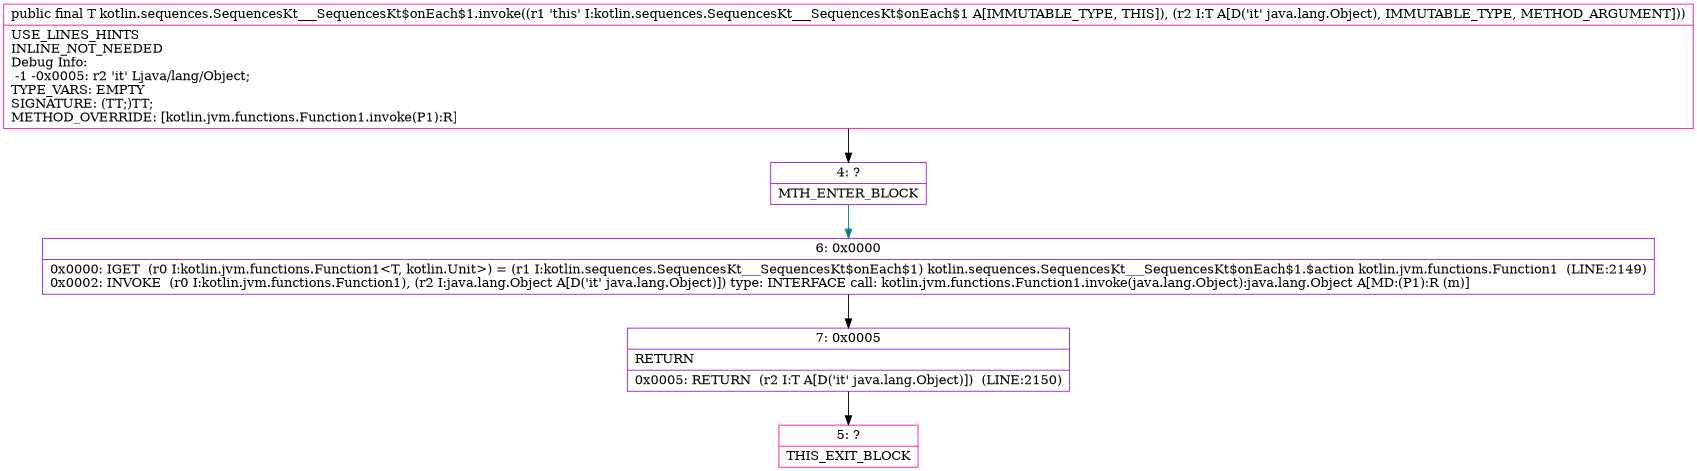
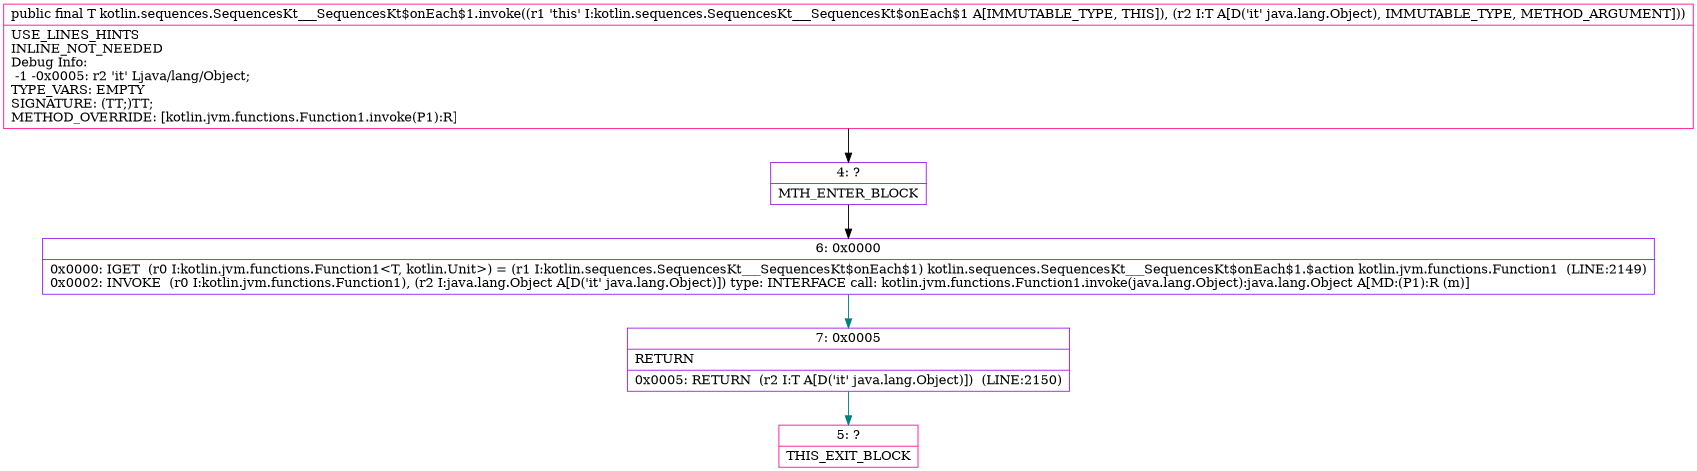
  digraph {
    node [color=purple shape=record]
    edge [color=teal]
    n1 [label="{4\:\ ?|MTH_ENTER_BLOCK\l}"]
    n2 [label="{6\:\ 0x0000|0x0000: IGET  (r0 I:kotlin.jvm.functions.Function1\<T, kotlin.Unit\>) = (r1 I:kotlin.sequences.SequencesKt___SequencesKt$onEach$1) kotlin.sequences.SequencesKt___SequencesKt$onEach$1.$action kotlin.jvm.functions.Function1  (LINE:2149)\l0x0002: INVOKE  (r0 I:kotlin.jvm.functions.Function1), (r2 I:java.lang.Object A[D('it' java.lang.Object)]) type: INTERFACE call: kotlin.jvm.functions.Function1.invoke(java.lang.Object):java.lang.Object A[MD:(P1):R (m)]\l}"]
    n3 [label="{7\:\ 0x0005|RETURN\l|0x0005: RETURN  (r2 I:T A[D('it' java.lang.Object)])  (LINE:2150)\l}"]
    n4 [color=deeppink label="{5\:\ ?|THIS_EXIT_BLOCK\l}"]
    n5 [color=deeppink label="{public final T kotlin.sequences.SequencesKt___SequencesKt$onEach$1.invoke((r1 'this' I:kotlin.sequences.SequencesKt___SequencesKt$onEach$1 A[IMMUTABLE_TYPE, THIS]), (r2 I:T A[D('it' java.lang.Object), IMMUTABLE_TYPE, METHOD_ARGUMENT]))  | USE_LINES_HINTS\lINLINE_NOT_NEEDED\lDebug Info:\l  \-1 \-0x0005: r2 'it' Ljava\/lang\/Object;\lTYPE_VARS: EMPTY\lSIGNATURE: (TT;)TT;\lMETHOD_OVERRIDE: [kotlin.jvm.functions.Function1.invoke(P1):R]\l}"]
-   n1 -> n2
-   n2 -> n3 [color=black]
-   n3 -> n4 [color=black]
+   n1 -> n2 [color=black]
+   n2 -> n3
+   n3 -> n4
    n5 -> n1 [color=black]
  }
